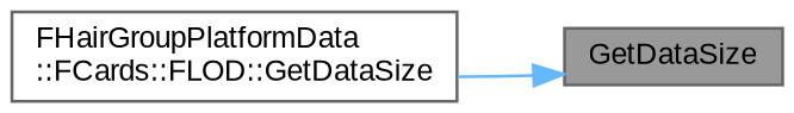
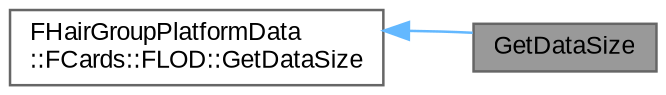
  digraph {
    rankdir=RL
    fontname="Liberation Sans"
    node [fontname="Liberation Sans" fontsize=10 shape=box style=filled]
    n1 [color=gray40 fillcolor=grey60 fontcolor=black height=0.2 label=GetDataSize width=0.4]
    n2 [color=grey40 fillcolor=white height=0.2 label="FHairGroupPlatformData\l::FCards::FLOD::GetDataSize" width=0.4]
-   n1 -> n2 [color=steelblue1 dir=back fontname="Liberation Sans" fontsize=10 labelfontname=Helvetica labelfontsize=10 style=solid]
+   n2 -> n1 [color=steelblue1 dir=back fontname="Liberation Sans" fontsize=10 labelfontname=Helvetica labelfontsize=10 style=solid]
  }
